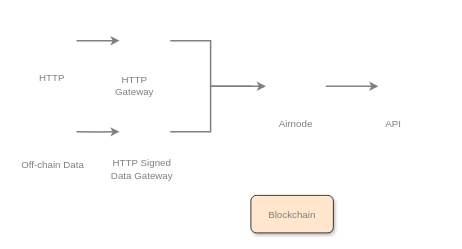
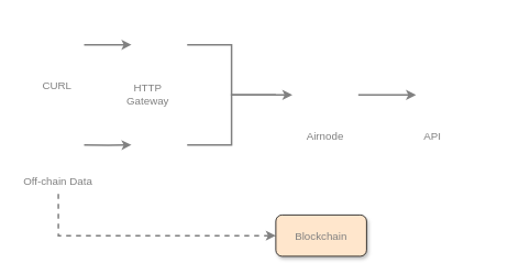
  <mxCell id="0" />
  <mxCell id="1" parent="0" />
  <mxCell id="2" value="" style="shape=image;verticalLabelPosition=bottom;labelBackgroundColor=#ffffff;verticalAlign=top;aspect=fixed;imageAspect=0;image=https://miro.medium.com/max/400/1*vfjYLDoXNs9OAdS_bk23RQ.png;" parent="1" vertex="1"><mxGeometry x="334" y="69.5" width="120" height="90" as="geometry" /></mxCell>
  <mxCell id="3" style="edgeStyle=orthogonalEdgeStyle;rounded=0;orthogonalLoop=1;jettySize=auto;html=1;strokeColor=#808080;strokeWidth=2;endArrow=none;endFill=0;" parent="1" source="4" edge="1" target="2"><mxGeometry relative="1" as="geometry"><mxPoint x="291" y="53" as="targetPoint" /></mxGeometry></mxCell>
  <mxCell id="4" value="" style="shape=image;verticalLabelPosition=bottom;labelBackgroundColor=#ffffff;verticalAlign=top;aspect=fixed;imageAspect=0;image=https://static.thenounproject.com/png/2366921-200.png;fontColor=#808080;fontSize=14;" parent="1" vertex="1"><mxGeometry x="159" y="20" width="67.5" height="67.5" as="geometry" /></mxCell>
+ <mxCell id="5" style="edgeStyle=orthogonalEdgeStyle;rounded=0;orthogonalLoop=1;jettySize=auto;html=1;strokeColor=#808080;strokeWidth=2;startArrow=classic;startFill=1;endArrow=none;endFill=0;exitX=0;exitY=0.5;exitDx=0;exitDy=0;entryX=0.5;entryY=1;entryDx=0;entryDy=0;dashed=1;" parent="1" edge="1" target="20" source="6"><mxGeometry relative="1" as="geometry"><mxPoint x="69.75" y="254.5" as="targetPoint" /><mxPoint x="69.75" y="291.25" as="sourcePoint" /><Array as="points"><mxPoint x="71" y="285" /></Array></mxGeometry></mxCell>
  <mxCell id="6" value="&lt;font style=&quot;font-size: 13px&quot; color=&quot;#808080&quot;&gt;Blockchain&lt;/font&gt;" style="rounded=1;whiteSpace=wrap;html=1;shadow=1;fillColor=#ffe6cc;" parent="1" vertex="1"><mxGeometry x="334" y="260" width="110" height="50" as="geometry" /></mxCell>
  <mxCell id="7" value="" style="shape=image;verticalLabelPosition=bottom;labelBackgroundColor=#ffffff;verticalAlign=top;aspect=fixed;imageAspect=0;image=https://encrypted-tbn0.gstatic.com/images?q=tbn:ANd9GcRNbAM_iQtPhMNVulyLBRSeBqFQQy3yhF4D_w&amp;usqp=CAU;rotation=-90;opacity=30;" parent="1" vertex="1"><mxGeometry x="504" y="69.5" width="90" height="90" as="geometry" /></mxCell>
  <mxCell id="8" style="edgeStyle=orthogonalEdgeStyle;rounded=0;orthogonalLoop=1;jettySize=auto;html=1;entryX=0.5;entryY=0;entryDx=0;entryDy=0;strokeColor=#808080;strokeWidth=2;exitX=0.833;exitY=0.5;exitDx=0;exitDy=0;exitPerimeter=0;" parent="1" target="7" edge="1" source="2"><mxGeometry relative="1" as="geometry"><mxPoint x="465" y="114.25" as="sourcePoint" /></mxGeometry></mxCell>
  <mxCell id="9" style="edgeStyle=orthogonalEdgeStyle;rounded=0;orthogonalLoop=1;jettySize=auto;html=1;entryX=0;entryY=0.5;entryDx=0;entryDy=0;fontSize=14;fontColor=#808080;strokeColor=#808080;strokeWidth=2;" parent="1" source="10" target="4" edge="1"><mxGeometry relative="1" as="geometry" /></mxCell>
  <mxCell id="10" value="" style="shape=image;verticalLabelPosition=bottom;labelBackgroundColor=#ffffff;verticalAlign=top;aspect=fixed;imageAspect=0;image=https://cdn.iconscout.com/icon/premium/png-256-thumb/source-code-file-2035677-1717427.png;fontSize=14;" parent="1" vertex="1"><mxGeometry x="39" y="22.5" width="62.5" height="62.5" as="geometry" /></mxCell>
  <mxCell id="11" value="&lt;font style=&quot;font-size: 13px&quot;&gt;Airnode&lt;/font&gt;" style="text;html=1;strokeColor=none;fillColor=none;align=center;verticalAlign=middle;whiteSpace=wrap;rounded=0;fontSize=14;fontColor=#808080;" parent="1" vertex="1"><mxGeometry x="364" y="148.75" width="60" height="30" as="geometry" /></mxCell>
  <mxCell id="12" value="&lt;font style=&quot;font-size: 13px&quot;&gt;API&lt;/font&gt;" style="text;html=1;strokeColor=none;fillColor=none;align=center;verticalAlign=middle;whiteSpace=wrap;rounded=0;fontSize=14;fontColor=#808080;" parent="1" vertex="1"><mxGeometry x="494" y="148.75" width="60" height="30" as="geometry" /></mxCell>
- <mxCell id="13" value="&lt;font style=&quot;font-size: 13px&quot;&gt;HTTP&lt;/font&gt;" style="text;html=1;strokeColor=none;fillColor=none;align=center;verticalAlign=middle;whiteSpace=wrap;rounded=0;fontSize=14;fontColor=#808080;" parent="1" vertex="1"><mxGeometry x="39" y="87.75" width="60" height="30" as="geometry" /></mxCell>
+ <mxCell id="13" value="&lt;font style=&quot;font-size: 13px&quot;&gt;CURL&lt;/font&gt;" style="text;html=1;strokeColor=none;fillColor=none;align=center;verticalAlign=middle;whiteSpace=wrap;rounded=0;fontSize=14;fontColor=#808080;" parent="1" vertex="1"><mxGeometry x="39" y="87.75" width="60" height="30" as="geometry" /></mxCell>
  <mxCell id="14" value="&lt;font style=&quot;font-size: 13px&quot;&gt;HTTP Gateway&lt;/font&gt;" style="text;html=1;strokeColor=none;fillColor=none;align=center;verticalAlign=middle;whiteSpace=wrap;rounded=0;fontSize=14;fontColor=#808080;" parent="1" vertex="1"><mxGeometry x="139" y="97.75" width="80" height="30" as="geometry" /></mxCell>
  <mxCell id="15" style="edgeStyle=orthogonalEdgeStyle;rounded=0;orthogonalLoop=1;jettySize=auto;html=1;strokeColor=#808080;strokeWidth=2;entryX=0.167;entryY=0.5;entryDx=0;entryDy=0;entryPerimeter=0;" edge="1" parent="1" source="16" target="2"><mxGeometry relative="1" as="geometry"><mxPoint x="291" y="174.25" as="targetPoint" /></mxGeometry></mxCell>
  <mxCell id="16" value="" style="shape=image;verticalLabelPosition=bottom;labelBackgroundColor=#ffffff;verticalAlign=top;aspect=fixed;imageAspect=0;image=https://static.thenounproject.com/png/2366921-200.png;fontColor=#808080;fontSize=14;" vertex="1" parent="1"><mxGeometry x="159" y="141.25" width="67.5" height="67.5" as="geometry" /></mxCell>
  <mxCell id="17" style="edgeStyle=orthogonalEdgeStyle;rounded=0;orthogonalLoop=1;jettySize=auto;html=1;entryX=0;entryY=0.5;entryDx=0;entryDy=0;fontSize=14;fontColor=#808080;strokeColor=#808080;strokeWidth=2;" edge="1" parent="1" target="16"><mxGeometry relative="1" as="geometry"><mxPoint x="101.5" y="175.1" as="sourcePoint" /></mxGeometry></mxCell>
- <mxCell id="18" value="&lt;font style=&quot;font-size: 13px&quot;&gt;HTTP Signed Data Gateway&lt;/font&gt;" style="text;html=1;strokeColor=none;fillColor=none;align=center;verticalAlign=middle;whiteSpace=wrap;rounded=0;fontSize=14;fontColor=#808080;" vertex="1" parent="1"><mxGeometry x="139" y="208.75" width="100" height="30" as="geometry" /></mxCell>
  <mxCell id="19" value="" style="shape=image;verticalLabelPosition=bottom;labelBackgroundColor=#ffffff;verticalAlign=top;aspect=fixed;imageAspect=0;image=https://cdn.iconscout.com/icon/premium/png-256-thumb/source-code-file-2035677-1717427.png;fontSize=14;" vertex="1" parent="1"><mxGeometry x="39.5" y="141.25" width="62.5" height="62.5" as="geometry" /></mxCell>
  <mxCell id="20" value="&lt;font style=&quot;font-size: 13px&quot;&gt;Off-chain Data&lt;/font&gt;" style="text;html=1;strokeColor=none;fillColor=none;align=center;verticalAlign=middle;whiteSpace=wrap;rounded=0;fontSize=14;fontColor=#808080;" vertex="1" parent="1"><mxGeometry x="20.25" y="203.75" width="100" height="30" as="geometry" /></mxCell>
